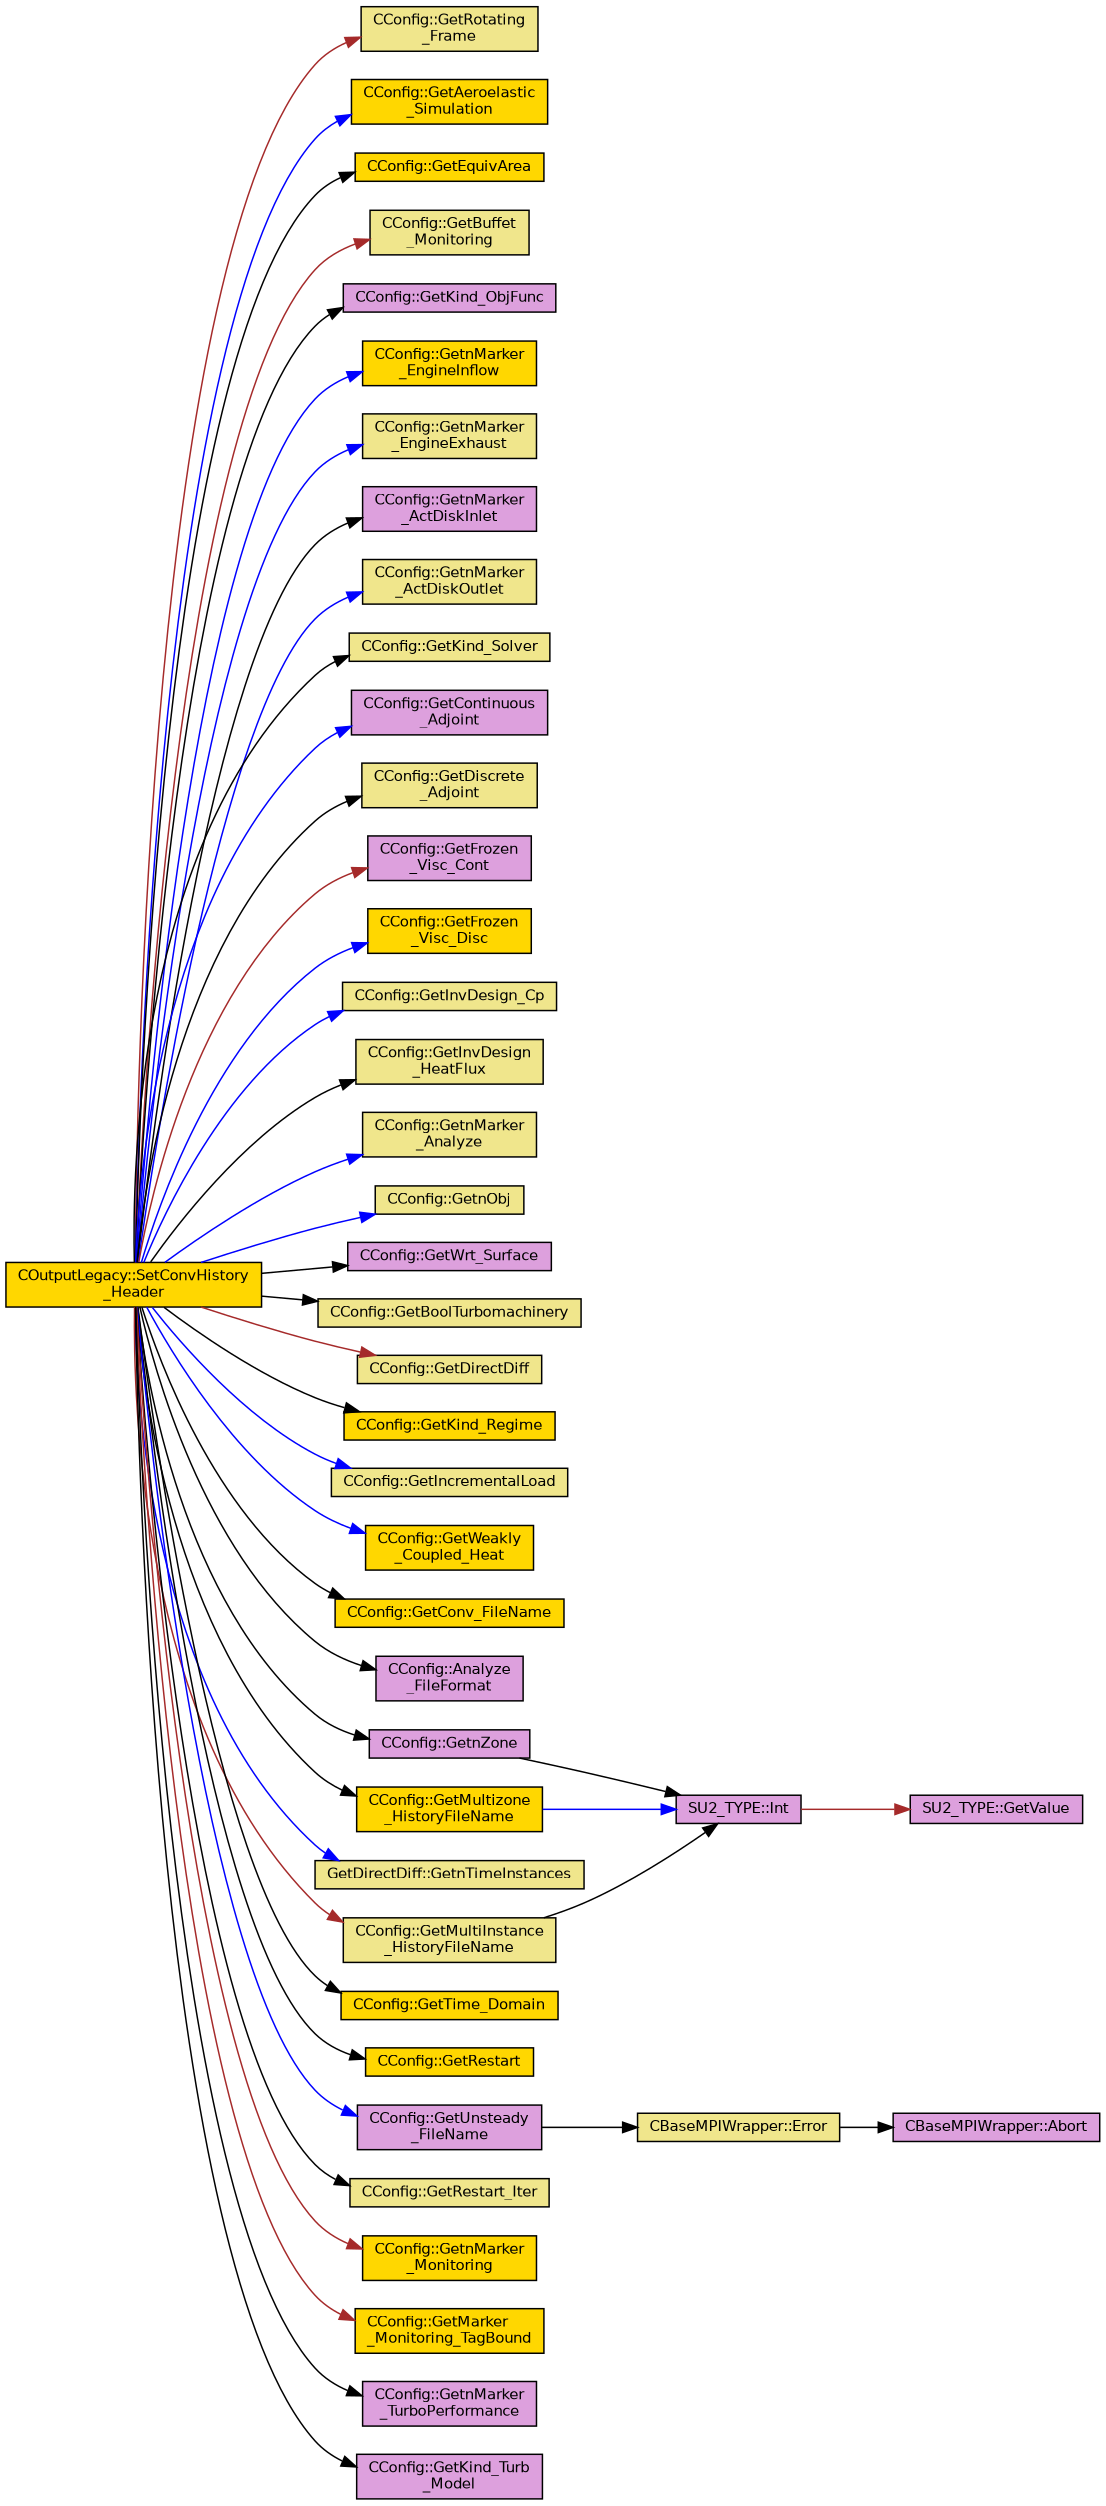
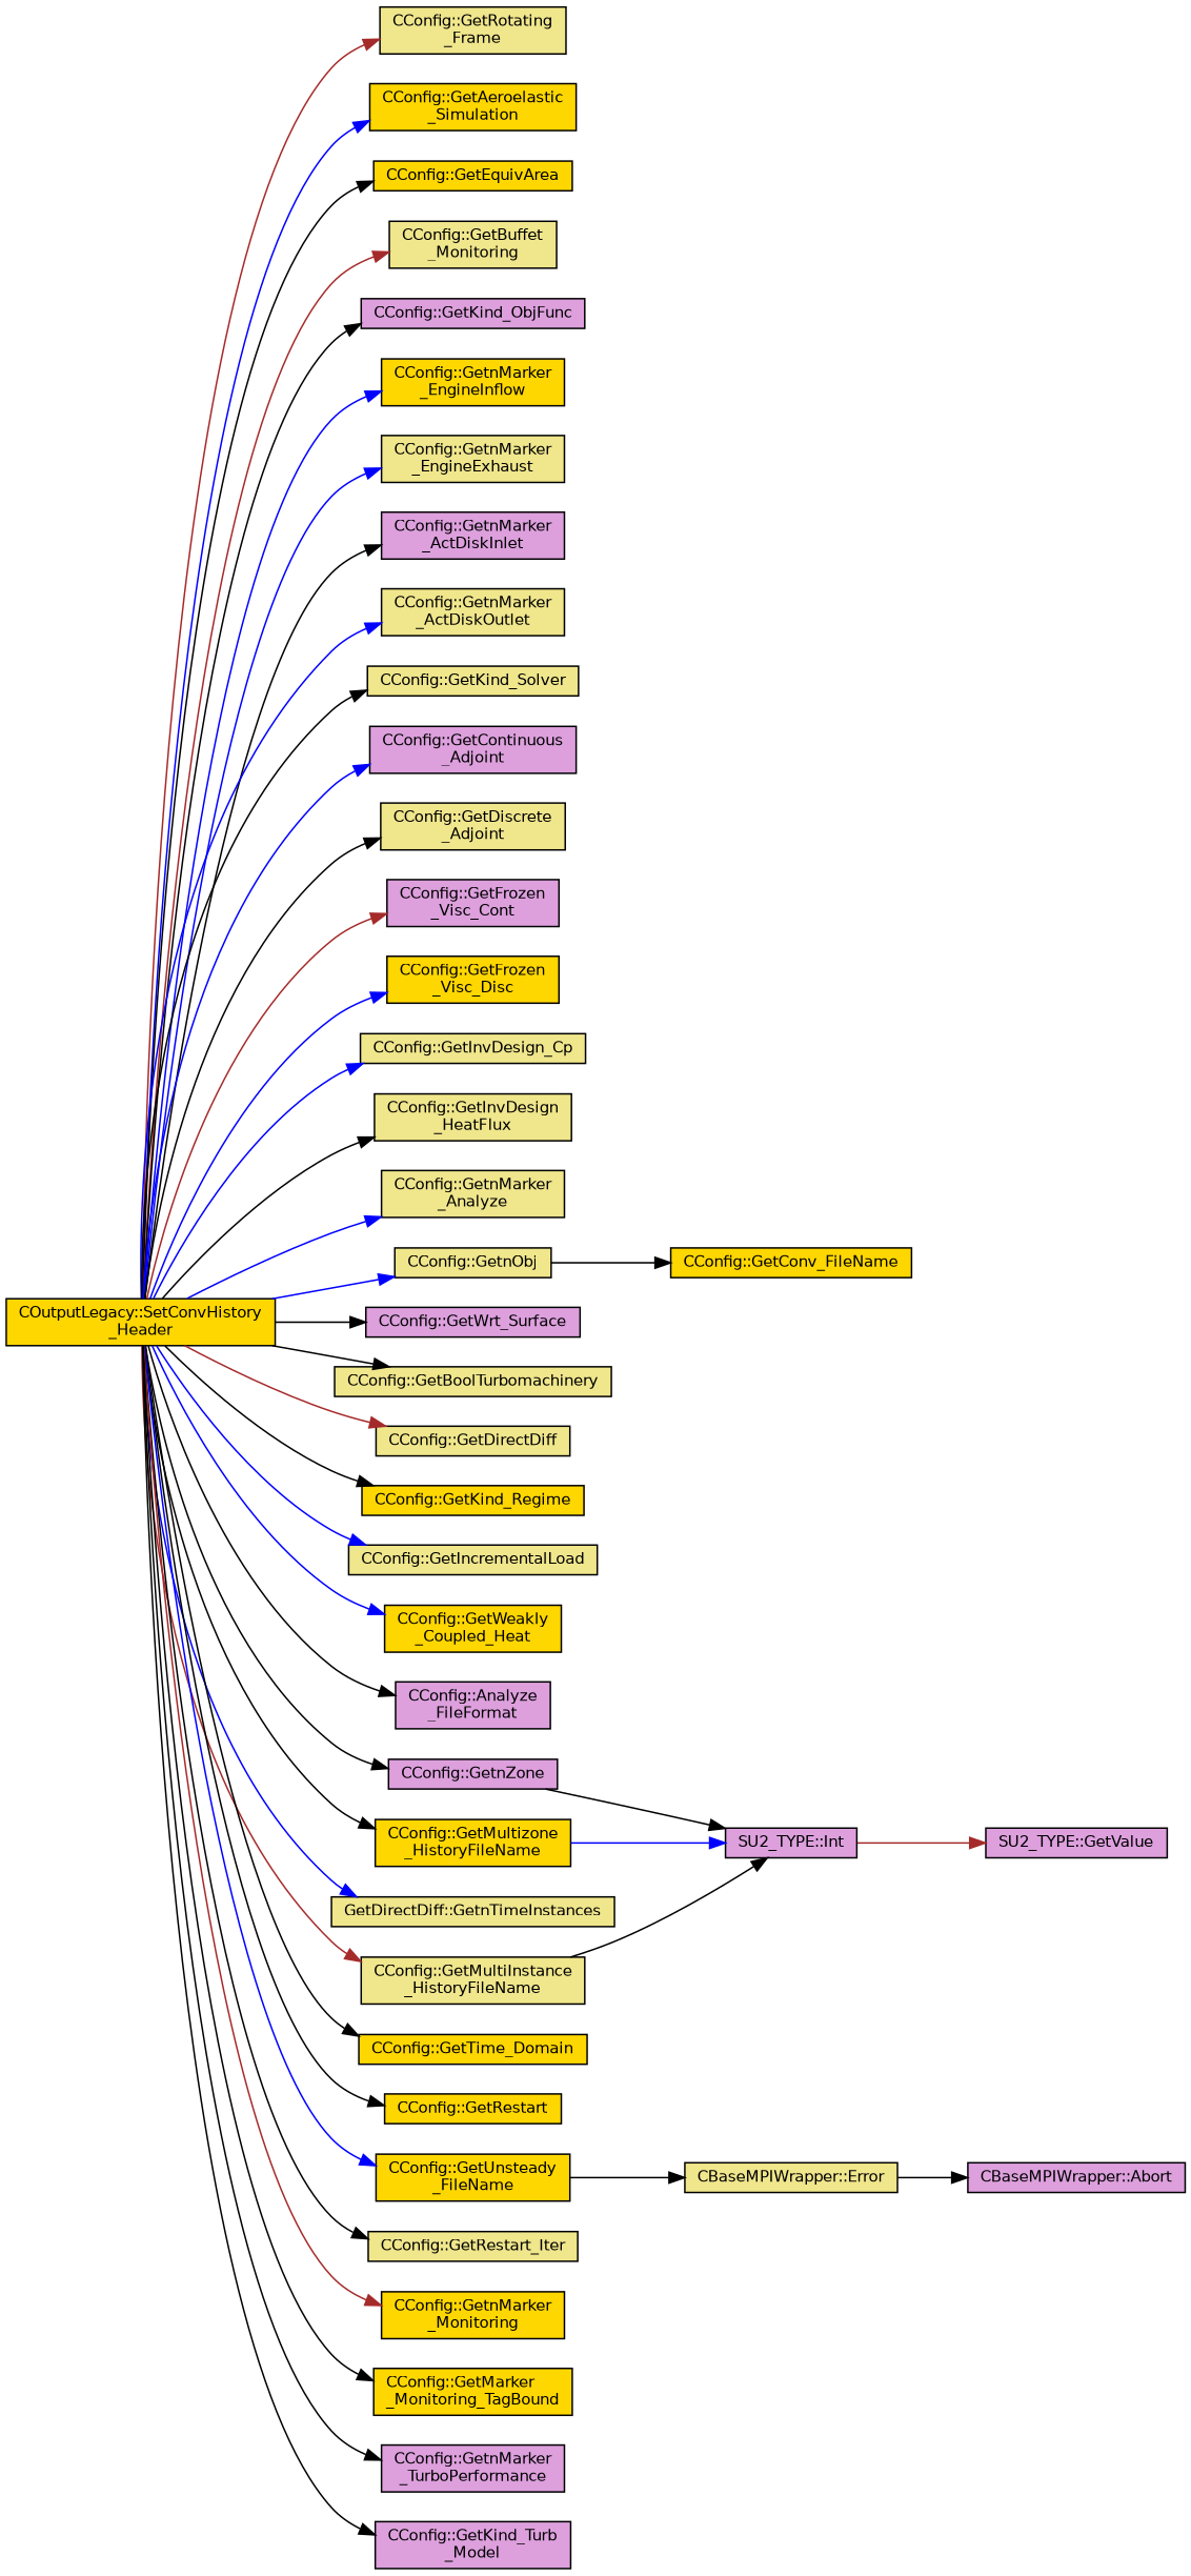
  digraph {
    rankdir=LR
    node [color=black fillcolor=khaki fontname=Helvetica fontsize=10 shape=record style=filled]
    edge [color=black fontname=Helvetica fontsize=10 labelfontname=Helvetica labelfontsize=10 style=solid]
    n1 [fillcolor=gold fontcolor=black height=0.2 label="COutputLegacy::SetConvHistory\l_Header" width=0.4]
    n2 [height=0.2 label="CConfig::GetRotating\l_Frame" width=0.4]
    n3 [fillcolor=gold height=0.2 label="CConfig::GetAeroelastic\l_Simulation" width=0.4]
    n4 [fillcolor=gold height=0.2 label="CConfig::GetEquivArea" width=0.4]
    n5 [height=0.2 label="CConfig::GetBuffet\l_Monitoring" width=0.4]
    n6 [fillcolor=plum height=0.2 label="CConfig::GetKind_ObjFunc" width=0.4]
    n7 [fillcolor=gold height=0.2 label="CConfig::GetnMarker\l_EngineInflow" width=0.4]
    n8 [height=0.2 label="CConfig::GetnMarker\l_EngineExhaust" width=0.4]
    n9 [fillcolor=plum height=0.2 label="CConfig::GetnMarker\l_ActDiskInlet" width=0.4]
    n10 [height=0.2 label="CConfig::GetnMarker\l_ActDiskOutlet" width=0.4]
    n11 [height=0.2 label="CConfig::GetKind_Solver" width=0.4]
    n12 [fillcolor=plum height=0.2 label="CConfig::GetContinuous\l_Adjoint" width=0.4]
    n13 [height=0.2 label="CConfig::GetDiscrete\l_Adjoint" width=0.4]
    n14 [fillcolor=plum height=0.2 label="CConfig::GetFrozen\l_Visc_Cont" width=0.4]
    n15 [fillcolor=gold height=0.2 label="CConfig::GetFrozen\l_Visc_Disc" width=0.4]
    n16 [height=0.2 label="CConfig::GetInvDesign_Cp" width=0.4]
    n17 [height=0.2 label="CConfig::GetInvDesign\l_HeatFlux" width=0.4]
    n18 [height=0.2 label="CConfig::GetnMarker\l_Analyze" width=0.4]
    n19 [height=0.2 label="CConfig::GetnObj" width=0.4]
    n20 [fillcolor=plum height=0.2 label="CConfig::GetWrt_Surface" width=0.4]
    n21 [height=0.2 label="CConfig::GetBoolTurbomachinery" width=0.4]
    n22 [height=0.2 label="CConfig::GetDirectDiff" width=0.4]
    n23 [fillcolor=gold height=0.2 label="CConfig::GetKind_Regime" width=0.4]
    n24 [height=0.2 label="CConfig::GetIncrementalLoad" width=0.4]
    n25 [fillcolor=gold height=0.2 label="CConfig::GetWeakly\l_Coupled_Heat" width=0.4]
    n26 [fillcolor=gold height=0.2 label="CConfig::GetConv_FileName" width=0.4]
    n27 [fillcolor=plum height=0.2 label="CConfig::Analyze\l_FileFormat" width=0.4]
    n28 [fillcolor=plum height=0.2 label="CConfig::GetnZone" width=0.4]
    n29 [fillcolor=gold height=0.2 label="CConfig::GetMultizone\l_HistoryFileName" width=0.4]
    n30 [height=0.2 label="GetDirectDiff::GetnTimeInstances" width=0.4]
    n31 [height=0.2 label="CConfig::GetMultiInstance\l_HistoryFileName" width=0.4]
    n32 [fillcolor=gold height=0.2 label="CConfig::GetTime_Domain" width=0.4]
    n33 [fillcolor=gold height=0.2 label="CConfig::GetRestart" width=0.4]
-   n34 [fillcolor=plum height=0.2 label="CConfig::GetUnsteady\l_FileName" width=0.4]
+   n34 [fillcolor=gold height=0.2 label="CConfig::GetUnsteady\l_FileName" width=0.4]
    n35 [height=0.2 label="CConfig::GetRestart_Iter" width=0.4]
    n36 [fillcolor=gold height=0.2 label="CConfig::GetnMarker\l_Monitoring" width=0.4]
    n37 [fillcolor=gold height=0.2 label="CConfig::GetMarker\l_Monitoring_TagBound" width=0.4]
    n38 [fillcolor=plum height=0.2 label="CConfig::GetnMarker\l_TurboPerformance" width=0.4]
    n39 [fillcolor=plum height=0.2 label="CConfig::GetKind_Turb\l_Model" width=0.4]
    n40 [fillcolor=plum height=0.2 label="SU2_TYPE::Int" width=0.4]
    n41 [height=0.2 label="CBaseMPIWrapper::Error" width=0.4]
    n42 [fillcolor=plum height=0.2 label="CBaseMPIWrapper::Abort" width=0.4]
    n43 [fillcolor=plum height=0.2 label="SU2_TYPE::GetValue" width=0.4]
    n1 -> n2 [color=brown]
    n1 -> n3 [color=blue]
    n1 -> n4
    n1 -> n5 [color=brown]
    n1 -> n6
    n1 -> n7 [color=blue]
    n1 -> n8 [color=blue]
    n1 -> n9
    n1 -> n10 [color=blue]
    n1 -> n11
    n1 -> n12 [color=blue]
    n1 -> n13
    n1 -> n14 [color=brown]
    n1 -> n15 [color=blue]
    n1 -> n16 [color=blue]
    n1 -> n17
    n1 -> n18 [color=blue]
    n1 -> n19 [color=blue]
    n1 -> n20
    n1 -> n21
    n1 -> n22 [color=brown]
    n1 -> n23
    n1 -> n24 [color=blue]
    n1 -> n25 [color=blue]
-   n1 -> n26
+   n19 -> n26
    n1 -> n27
    n1 -> n28
    n1 -> n29
    n1 -> n30 [color=blue]
    n1 -> n31 [color=brown]
    n1 -> n32
    n1 -> n33
    n1 -> n34 [color=blue]
    n1 -> n35
    n1 -> n36 [color=brown]
-   n1 -> n37 [color=brown]
+   n1 -> n37
    n1 -> n38
    n1 -> n39
    n28 -> n40
    n29 -> n40 [color=blue]
    n31 -> n40
    n34 -> n41
    n40 -> n43 [color=brown]
    n41 -> n42
  }
